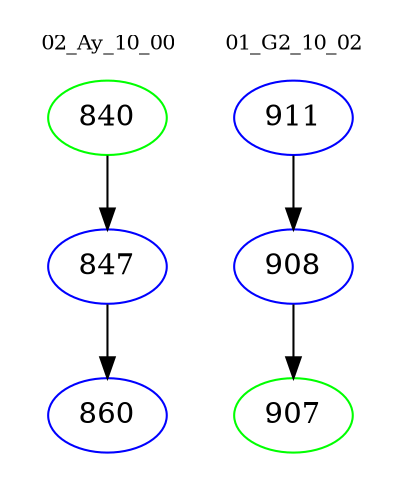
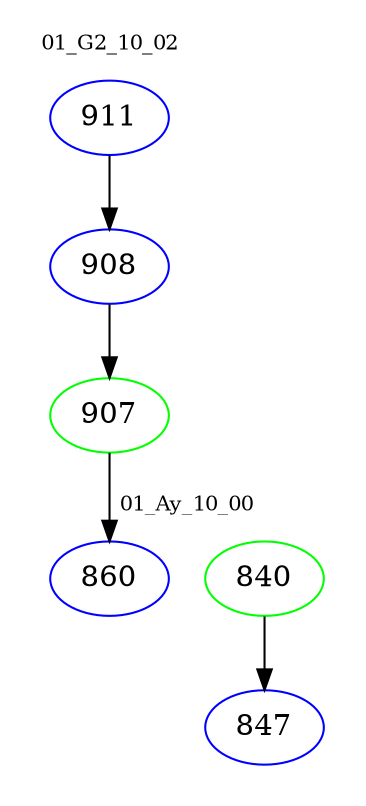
  digraph {
    node [color=blue]
    edge [color=black]
    n1 [label=847]
    n2 [color=green label=840]
    n3 [label=860]
    n4 [label=908]
    n5 [color=green label=907]
    n6 [label=911]
    subgraph cluster_1 {
      color=white
      fontsize=10
-     label="02_Ay_10_00"
+     label="01_Ay_10_00"
      n1
      n2
      n3
    }
    subgraph cluster_2 {
      color=white
      fontsize=10
      label="01_G2_10_02"
      n4
      n5
      n6
    }
-   n1 -> n3
+   n5 -> n3
    n2 -> n1
    n4 -> n5
    n6 -> n4
  }
